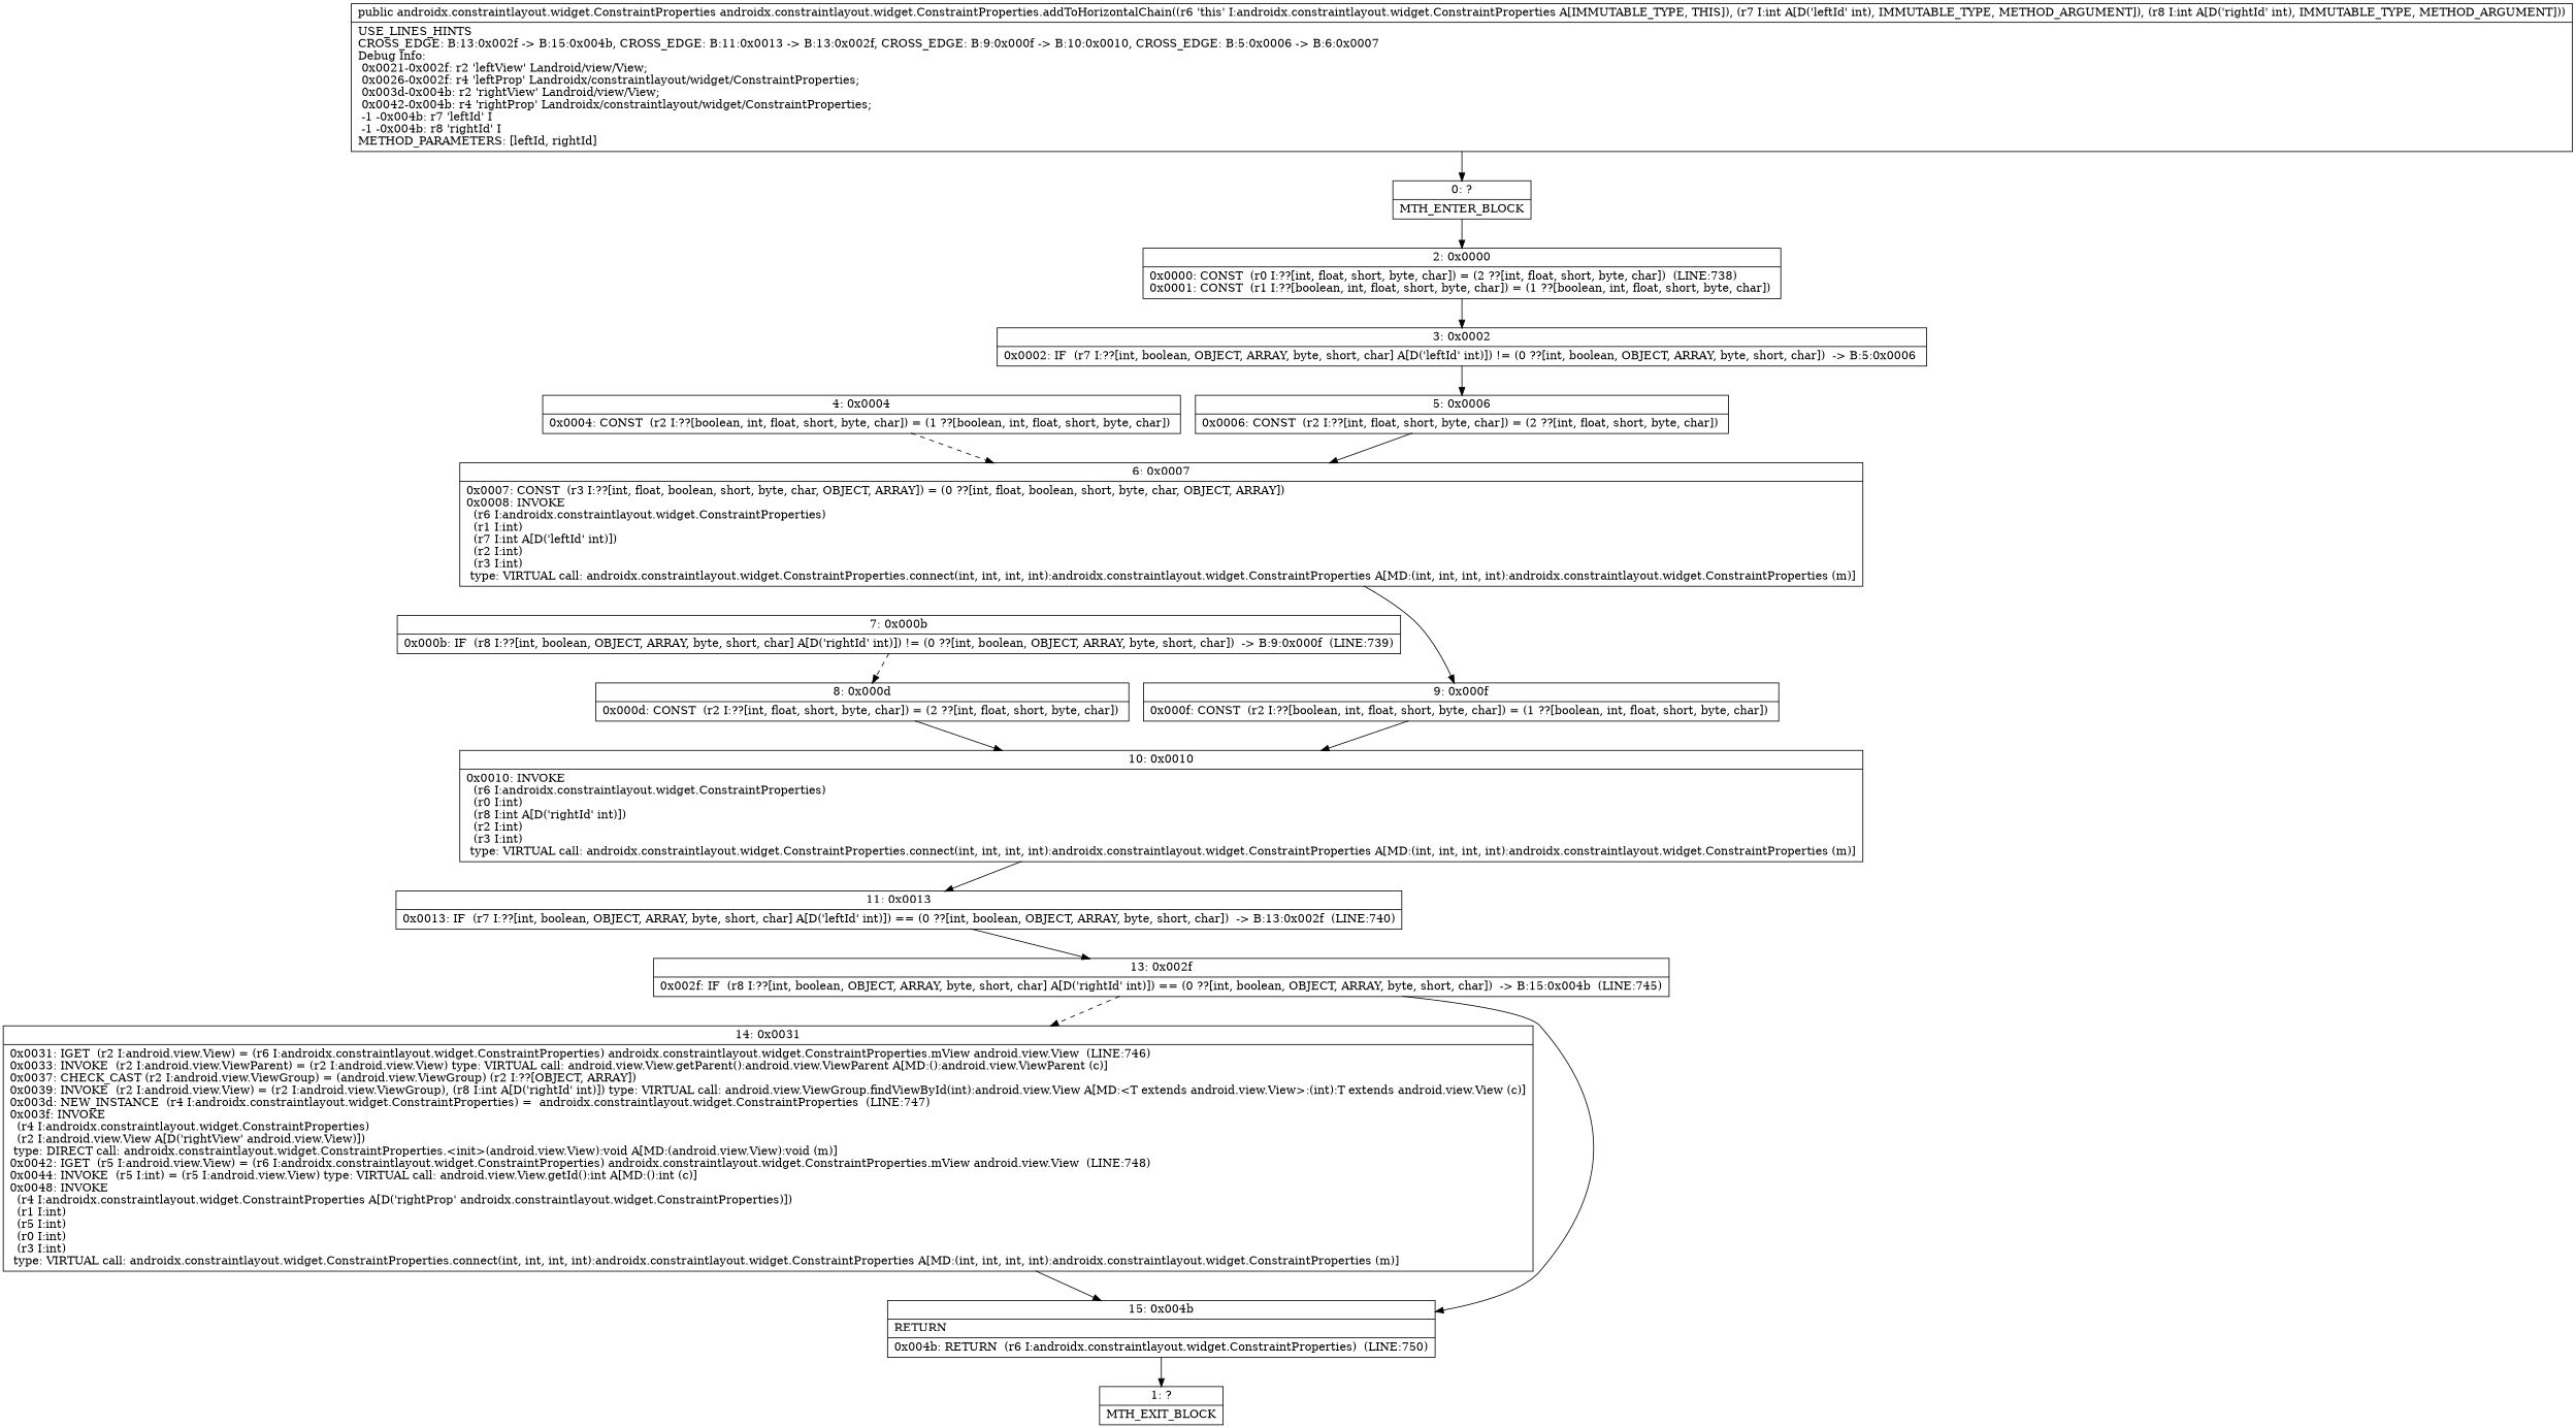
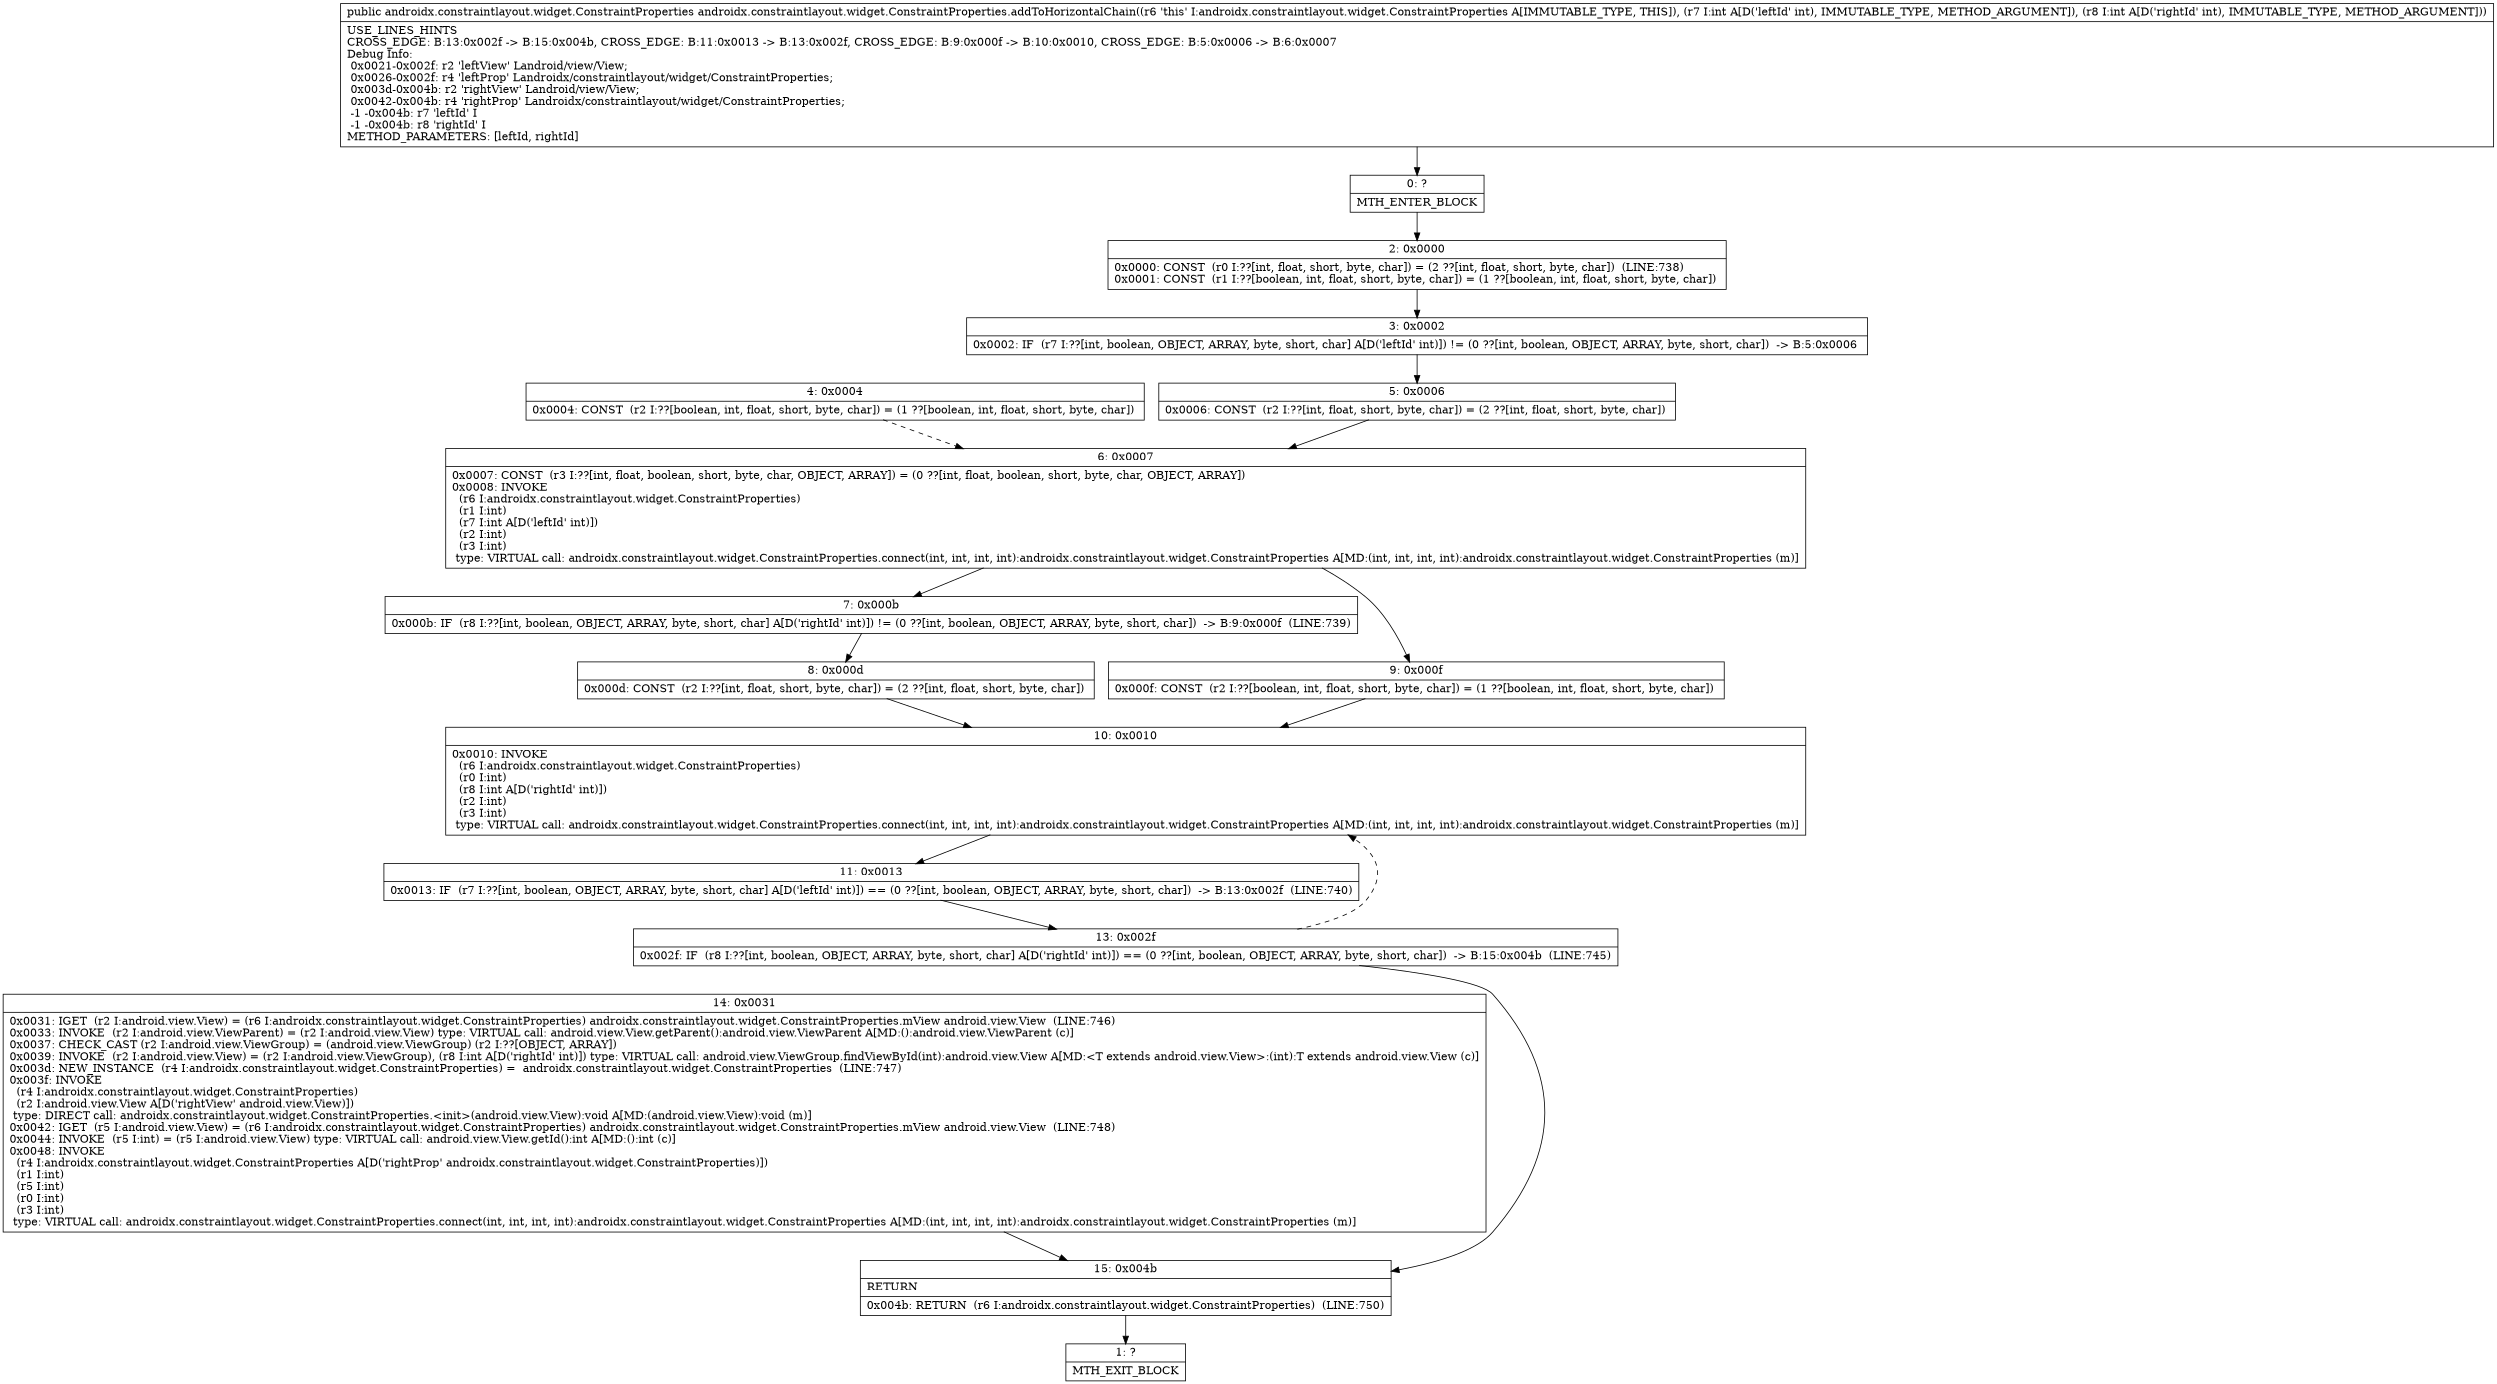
  digraph {
    node [shape=record]
    n1 [label="{0\:\ ?|MTH_ENTER_BLOCK\l}"]
    n2 [label="{2\:\ 0x0000|0x0000: CONST  (r0 I:??[int, float, short, byte, char]) = (2 ??[int, float, short, byte, char])  (LINE:738)\l0x0001: CONST  (r1 I:??[boolean, int, float, short, byte, char]) = (1 ??[boolean, int, float, short, byte, char]) \l}"]
    n3 [label="{3\:\ 0x0002|0x0002: IF  (r7 I:??[int, boolean, OBJECT, ARRAY, byte, short, char] A[D('leftId' int)]) != (0 ??[int, boolean, OBJECT, ARRAY, byte, short, char])  \-\> B:5:0x0006 \l}"]
    n4 [label="{5\:\ 0x0006|0x0006: CONST  (r2 I:??[int, float, short, byte, char]) = (2 ??[int, float, short, byte, char]) \l}"]
    n5 [label="{4\:\ 0x0004|0x0004: CONST  (r2 I:??[boolean, int, float, short, byte, char]) = (1 ??[boolean, int, float, short, byte, char]) \l}"]
    n6 [label="{6\:\ 0x0007|0x0007: CONST  (r3 I:??[int, float, boolean, short, byte, char, OBJECT, ARRAY]) = (0 ??[int, float, boolean, short, byte, char, OBJECT, ARRAY]) \l0x0008: INVOKE  \l  (r6 I:androidx.constraintlayout.widget.ConstraintProperties)\l  (r1 I:int)\l  (r7 I:int A[D('leftId' int)])\l  (r2 I:int)\l  (r3 I:int)\l type: VIRTUAL call: androidx.constraintlayout.widget.ConstraintProperties.connect(int, int, int, int):androidx.constraintlayout.widget.ConstraintProperties A[MD:(int, int, int, int):androidx.constraintlayout.widget.ConstraintProperties (m)]\l}"]
    n7 [label="{7\:\ 0x000b|0x000b: IF  (r8 I:??[int, boolean, OBJECT, ARRAY, byte, short, char] A[D('rightId' int)]) != (0 ??[int, boolean, OBJECT, ARRAY, byte, short, char])  \-\> B:9:0x000f  (LINE:739)\l}"]
    n8 [label="{9\:\ 0x000f|0x000f: CONST  (r2 I:??[boolean, int, float, short, byte, char]) = (1 ??[boolean, int, float, short, byte, char]) \l}"]
    n9 [label="{8\:\ 0x000d|0x000d: CONST  (r2 I:??[int, float, short, byte, char]) = (2 ??[int, float, short, byte, char]) \l}"]
    n10 [label="{10\:\ 0x0010|0x0010: INVOKE  \l  (r6 I:androidx.constraintlayout.widget.ConstraintProperties)\l  (r0 I:int)\l  (r8 I:int A[D('rightId' int)])\l  (r2 I:int)\l  (r3 I:int)\l type: VIRTUAL call: androidx.constraintlayout.widget.ConstraintProperties.connect(int, int, int, int):androidx.constraintlayout.widget.ConstraintProperties A[MD:(int, int, int, int):androidx.constraintlayout.widget.ConstraintProperties (m)]\l}"]
    n11 [label="{11\:\ 0x0013|0x0013: IF  (r7 I:??[int, boolean, OBJECT, ARRAY, byte, short, char] A[D('leftId' int)]) == (0 ??[int, boolean, OBJECT, ARRAY, byte, short, char])  \-\> B:13:0x002f  (LINE:740)\l}"]
    n12 [label="{13\:\ 0x002f|0x002f: IF  (r8 I:??[int, boolean, OBJECT, ARRAY, byte, short, char] A[D('rightId' int)]) == (0 ??[int, boolean, OBJECT, ARRAY, byte, short, char])  \-\> B:15:0x004b  (LINE:745)\l}"]
    n13 [label="{14\:\ 0x0031|0x0031: IGET  (r2 I:android.view.View) = (r6 I:androidx.constraintlayout.widget.ConstraintProperties) androidx.constraintlayout.widget.ConstraintProperties.mView android.view.View  (LINE:746)\l0x0033: INVOKE  (r2 I:android.view.ViewParent) = (r2 I:android.view.View) type: VIRTUAL call: android.view.View.getParent():android.view.ViewParent A[MD:():android.view.ViewParent (c)]\l0x0037: CHECK_CAST (r2 I:android.view.ViewGroup) = (android.view.ViewGroup) (r2 I:??[OBJECT, ARRAY]) \l0x0039: INVOKE  (r2 I:android.view.View) = (r2 I:android.view.ViewGroup), (r8 I:int A[D('rightId' int)]) type: VIRTUAL call: android.view.ViewGroup.findViewById(int):android.view.View A[MD:\<T extends android.view.View\>:(int):T extends android.view.View (c)]\l0x003d: NEW_INSTANCE  (r4 I:androidx.constraintlayout.widget.ConstraintProperties) =  androidx.constraintlayout.widget.ConstraintProperties  (LINE:747)\l0x003f: INVOKE  \l  (r4 I:androidx.constraintlayout.widget.ConstraintProperties)\l  (r2 I:android.view.View A[D('rightView' android.view.View)])\l type: DIRECT call: androidx.constraintlayout.widget.ConstraintProperties.\<init\>(android.view.View):void A[MD:(android.view.View):void (m)]\l0x0042: IGET  (r5 I:android.view.View) = (r6 I:androidx.constraintlayout.widget.ConstraintProperties) androidx.constraintlayout.widget.ConstraintProperties.mView android.view.View  (LINE:748)\l0x0044: INVOKE  (r5 I:int) = (r5 I:android.view.View) type: VIRTUAL call: android.view.View.getId():int A[MD:():int (c)]\l0x0048: INVOKE  \l  (r4 I:androidx.constraintlayout.widget.ConstraintProperties A[D('rightProp' androidx.constraintlayout.widget.ConstraintProperties)])\l  (r1 I:int)\l  (r5 I:int)\l  (r0 I:int)\l  (r3 I:int)\l type: VIRTUAL call: androidx.constraintlayout.widget.ConstraintProperties.connect(int, int, int, int):androidx.constraintlayout.widget.ConstraintProperties A[MD:(int, int, int, int):androidx.constraintlayout.widget.ConstraintProperties (m)]\l}"]
    n14 [label="{15\:\ 0x004b|RETURN\l|0x004b: RETURN  (r6 I:androidx.constraintlayout.widget.ConstraintProperties)  (LINE:750)\l}"]
    n15 [label="{1\:\ ?|MTH_EXIT_BLOCK\l}"]
    n16 [label="{public androidx.constraintlayout.widget.ConstraintProperties androidx.constraintlayout.widget.ConstraintProperties.addToHorizontalChain((r6 'this' I:androidx.constraintlayout.widget.ConstraintProperties A[IMMUTABLE_TYPE, THIS]), (r7 I:int A[D('leftId' int), IMMUTABLE_TYPE, METHOD_ARGUMENT]), (r8 I:int A[D('rightId' int), IMMUTABLE_TYPE, METHOD_ARGUMENT]))  | USE_LINES_HINTS\lCROSS_EDGE: B:13:0x002f \-\> B:15:0x004b, CROSS_EDGE: B:11:0x0013 \-\> B:13:0x002f, CROSS_EDGE: B:9:0x000f \-\> B:10:0x0010, CROSS_EDGE: B:5:0x0006 \-\> B:6:0x0007\lDebug Info:\l  0x0021\-0x002f: r2 'leftView' Landroid\/view\/View;\l  0x0026\-0x002f: r4 'leftProp' Landroidx\/constraintlayout\/widget\/ConstraintProperties;\l  0x003d\-0x004b: r2 'rightView' Landroid\/view\/View;\l  0x0042\-0x004b: r4 'rightProp' Landroidx\/constraintlayout\/widget\/ConstraintProperties;\l  \-1 \-0x004b: r7 'leftId' I\l  \-1 \-0x004b: r8 'rightId' I\lMETHOD_PARAMETERS: [leftId, rightId]\l}"]
    n1 -> n2
    n2 -> n3
    n3 -> n4
    n4 -> n6
    n5 -> n6 [style=dashed]
+   n6 -> n7
    n6 -> n8
-   n7 -> n9 [style=dashed]
+   n7 -> n9 [style=solid]
    n8 -> n10
    n9 -> n10
    n10 -> n11
    n11 -> n12
-   n12 -> n13 [style=dashed]
+   n12 -> n10 [style=dashed]
    n12 -> n14
    n13 -> n14
    n14 -> n15
    n16 -> n1
  }
